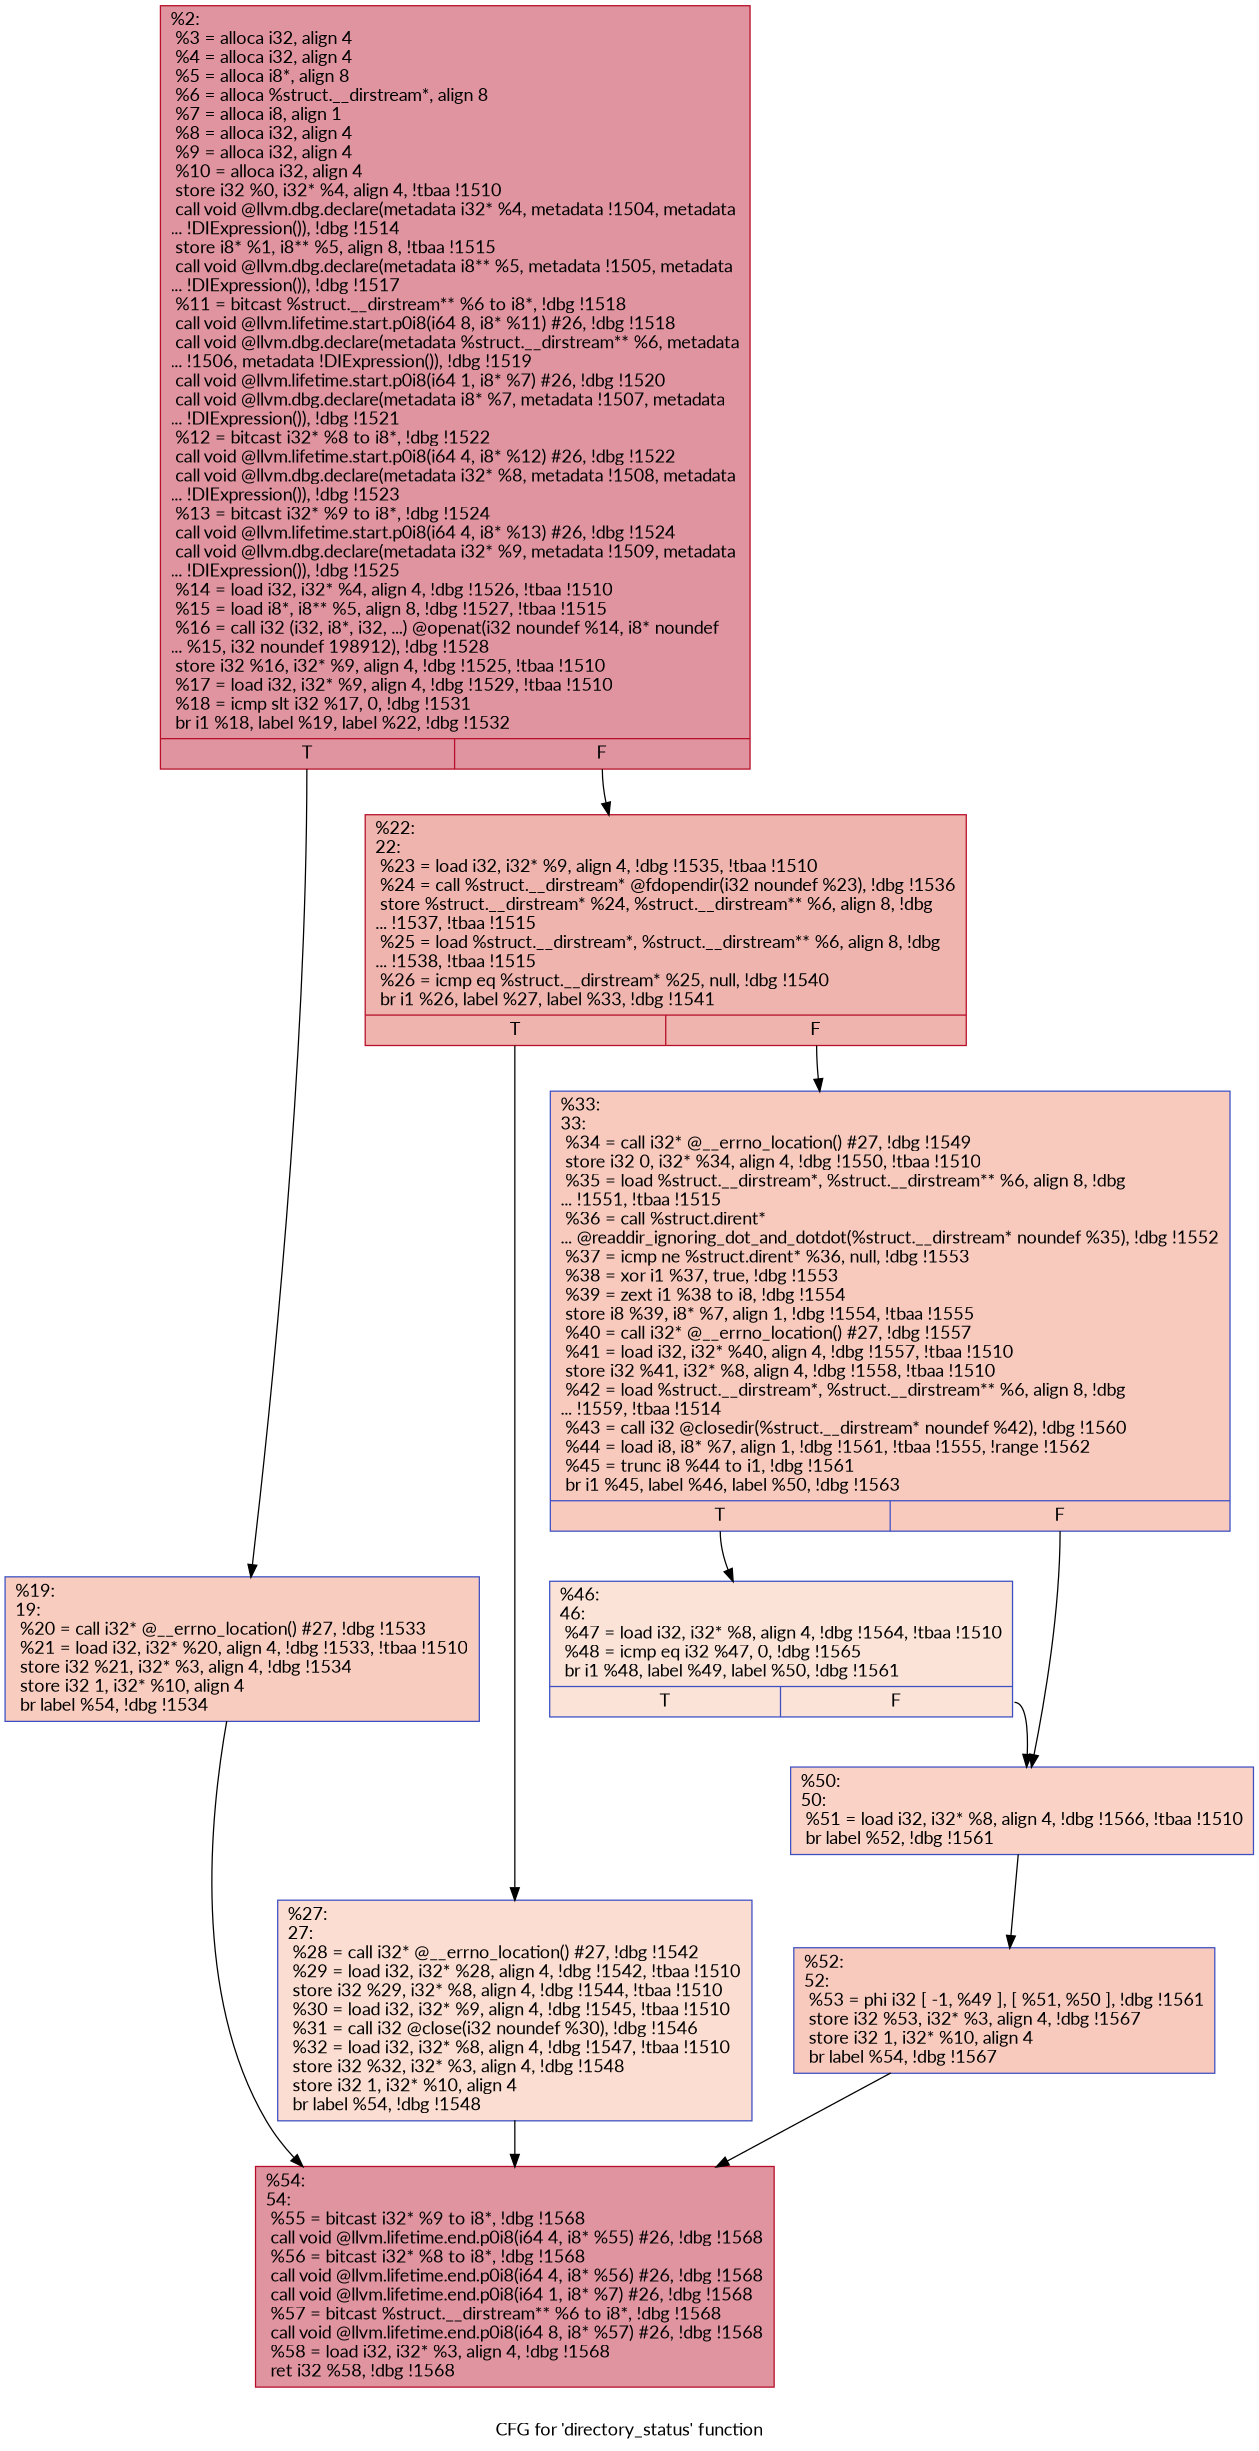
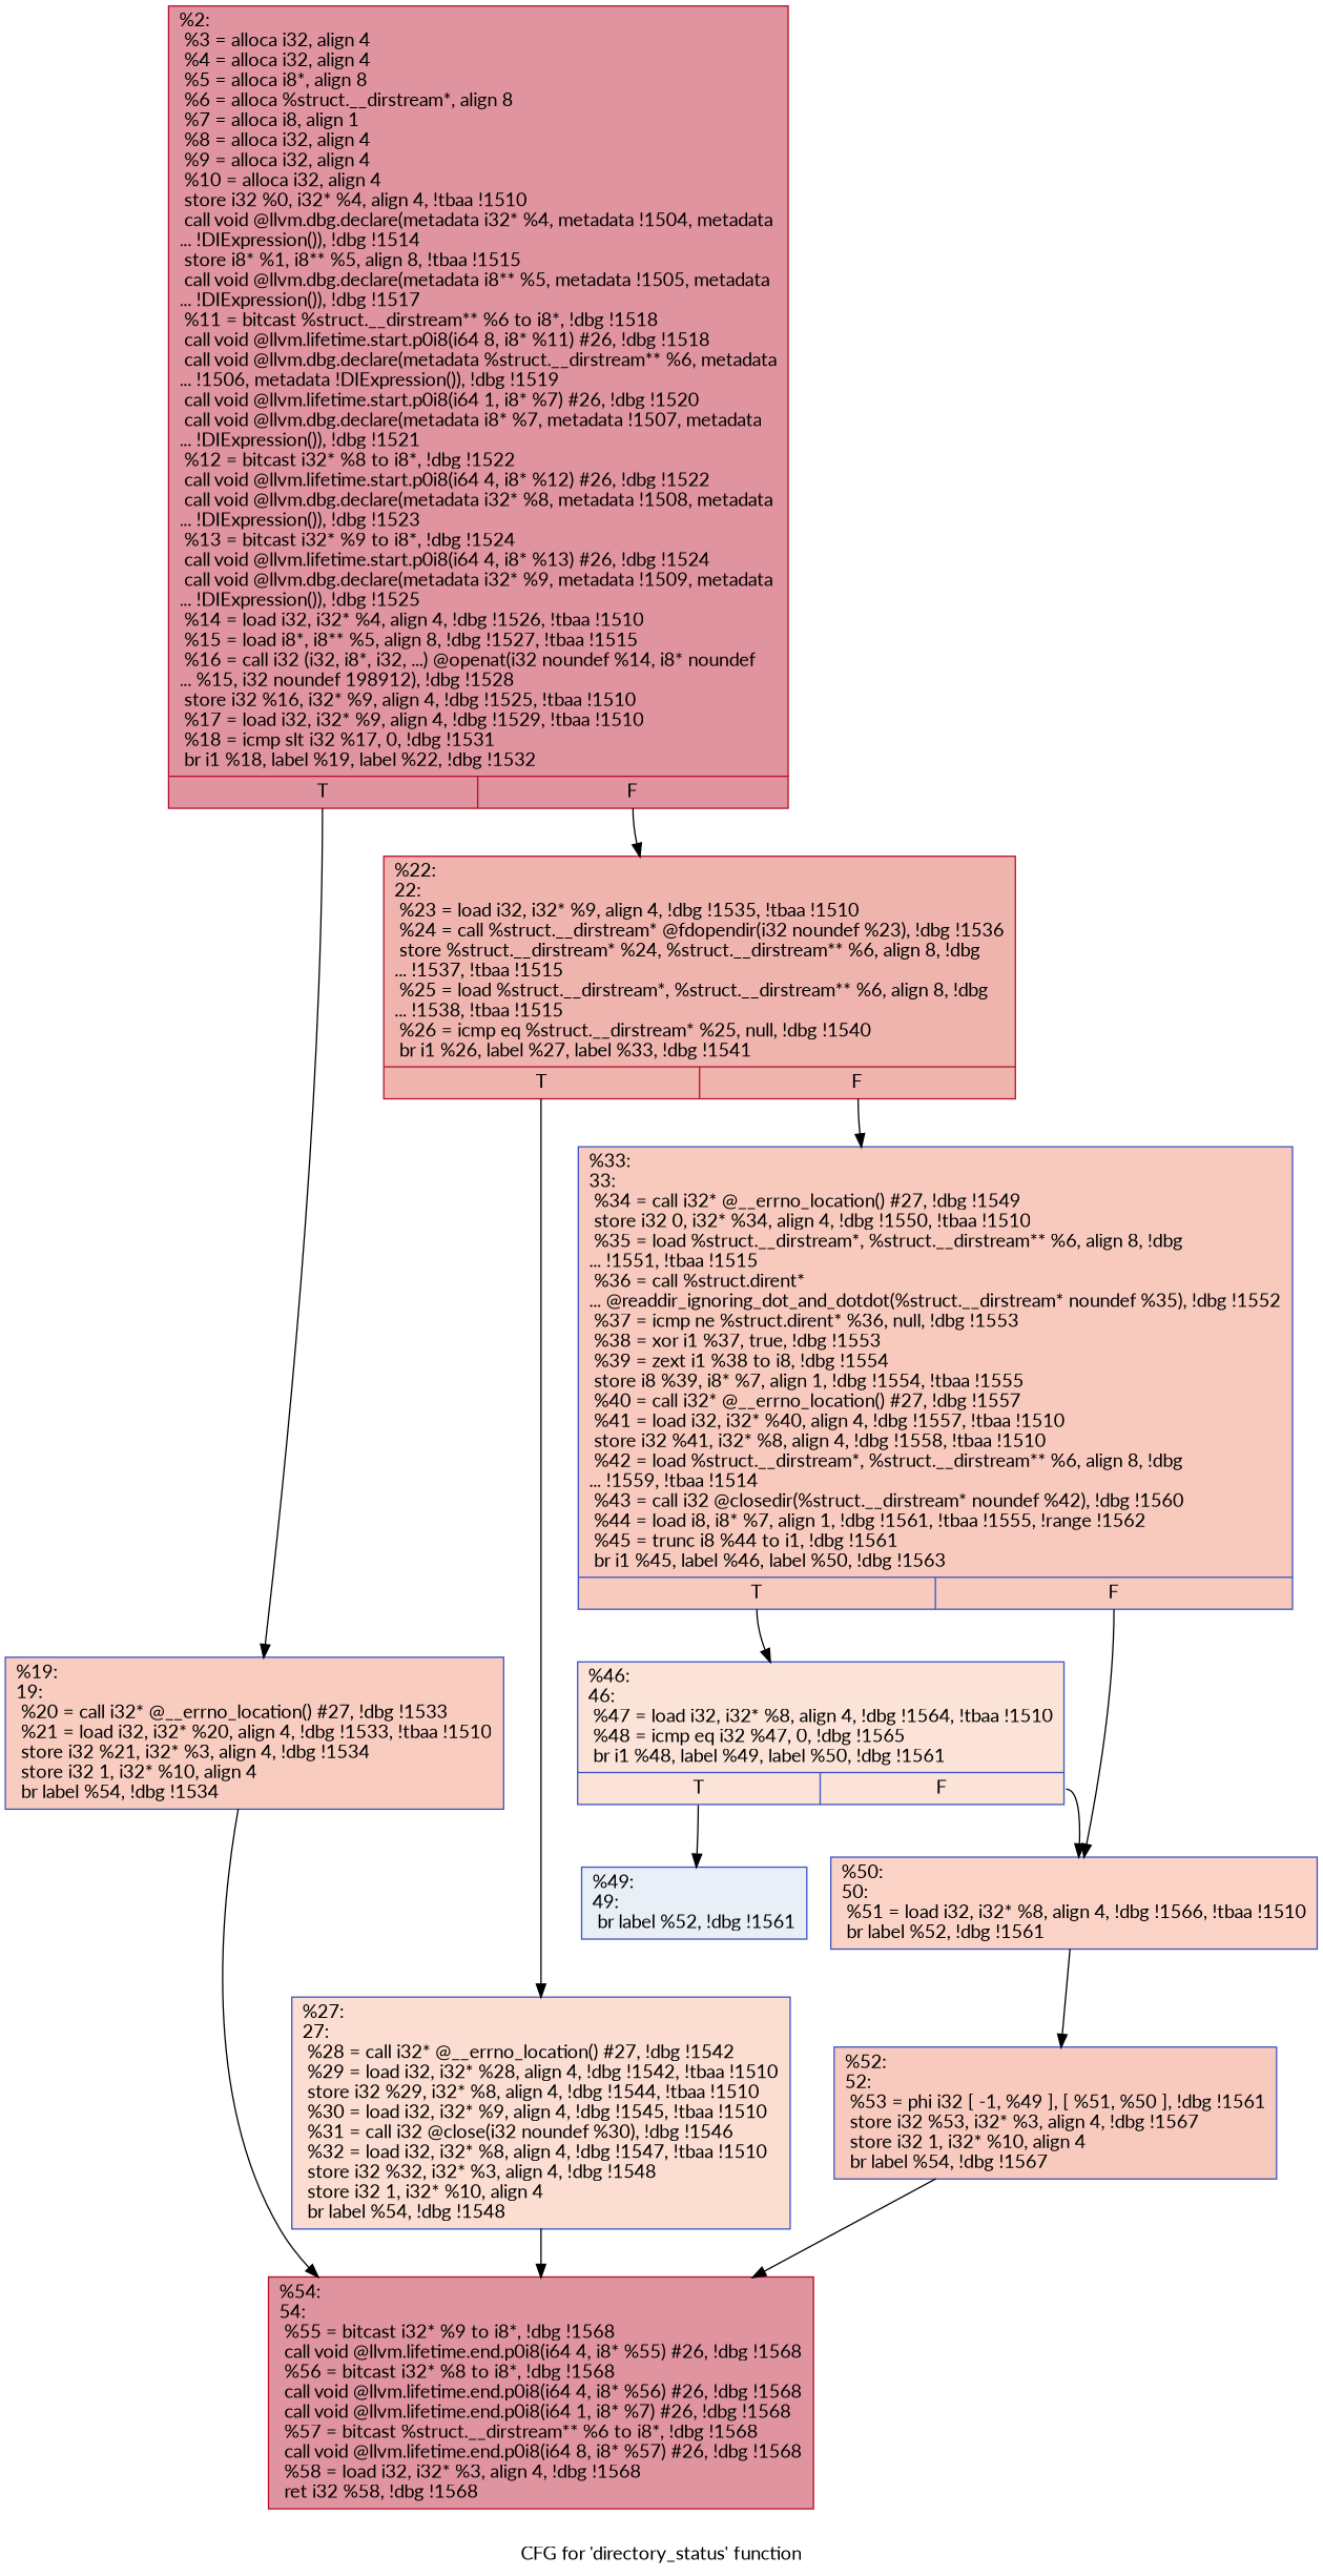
  digraph {
    fontname=Lato
    label="CFG for 'directory_status' function"
    node [color="#3d50c3ff" fillcolor="#b70d2870" fontname=Lato shape=record style=filled]
    edge [fontname=Lato]
    n1 [color="#b70d28ff" label="{%2:\l  %3 = alloca i32, align 4\l  %4 = alloca i32, align 4\l  %5 = alloca i8*, align 8\l  %6 = alloca %struct.__dirstream*, align 8\l  %7 = alloca i8, align 1\l  %8 = alloca i32, align 4\l  %9 = alloca i32, align 4\l  %10 = alloca i32, align 4\l  store i32 %0, i32* %4, align 4, !tbaa !1510\l  call void @llvm.dbg.declare(metadata i32* %4, metadata !1504, metadata\l... !DIExpression()), !dbg !1514\l  store i8* %1, i8** %5, align 8, !tbaa !1515\l  call void @llvm.dbg.declare(metadata i8** %5, metadata !1505, metadata\l... !DIExpression()), !dbg !1517\l  %11 = bitcast %struct.__dirstream** %6 to i8*, !dbg !1518\l  call void @llvm.lifetime.start.p0i8(i64 8, i8* %11) #26, !dbg !1518\l  call void @llvm.dbg.declare(metadata %struct.__dirstream** %6, metadata\l... !1506, metadata !DIExpression()), !dbg !1519\l  call void @llvm.lifetime.start.p0i8(i64 1, i8* %7) #26, !dbg !1520\l  call void @llvm.dbg.declare(metadata i8* %7, metadata !1507, metadata\l... !DIExpression()), !dbg !1521\l  %12 = bitcast i32* %8 to i8*, !dbg !1522\l  call void @llvm.lifetime.start.p0i8(i64 4, i8* %12) #26, !dbg !1522\l  call void @llvm.dbg.declare(metadata i32* %8, metadata !1508, metadata\l... !DIExpression()), !dbg !1523\l  %13 = bitcast i32* %9 to i8*, !dbg !1524\l  call void @llvm.lifetime.start.p0i8(i64 4, i8* %13) #26, !dbg !1524\l  call void @llvm.dbg.declare(metadata i32* %9, metadata !1509, metadata\l... !DIExpression()), !dbg !1525\l  %14 = load i32, i32* %4, align 4, !dbg !1526, !tbaa !1510\l  %15 = load i8*, i8** %5, align 8, !dbg !1527, !tbaa !1515\l  %16 = call i32 (i32, i8*, i32, ...) @openat(i32 noundef %14, i8* noundef\l... %15, i32 noundef 198912), !dbg !1528\l  store i32 %16, i32* %9, align 4, !dbg !1525, !tbaa !1510\l  %17 = load i32, i32* %9, align 4, !dbg !1529, !tbaa !1510\l  %18 = icmp slt i32 %17, 0, !dbg !1531\l  br i1 %18, label %19, label %22, !dbg !1532\l|{<s0>T|<s1>F}}"]
    n2 [fillcolor="#f08b6e70" label="{%19:\l19:                                               \l  %20 = call i32* @__errno_location() #27, !dbg !1533\l  %21 = load i32, i32* %20, align 4, !dbg !1533, !tbaa !1510\l  store i32 %21, i32* %3, align 4, !dbg !1534\l  store i32 1, i32* %10, align 4\l  br label %54, !dbg !1534\l}"]
    n3 [color="#b70d28ff" fillcolor="#d8564670" label="{%22:\l22:                                               \l  %23 = load i32, i32* %9, align 4, !dbg !1535, !tbaa !1510\l  %24 = call %struct.__dirstream* @fdopendir(i32 noundef %23), !dbg !1536\l  store %struct.__dirstream* %24, %struct.__dirstream** %6, align 8, !dbg\l... !1537, !tbaa !1515\l  %25 = load %struct.__dirstream*, %struct.__dirstream** %6, align 8, !dbg\l... !1538, !tbaa !1515\l  %26 = icmp eq %struct.__dirstream* %25, null, !dbg !1540\l  br i1 %26, label %27, label %33, !dbg !1541\l|{<s0>T|<s1>F}}"]
    n4 [color="#b70d28ff" label="{%54:\l54:                                               \l  %55 = bitcast i32* %9 to i8*, !dbg !1568\l  call void @llvm.lifetime.end.p0i8(i64 4, i8* %55) #26, !dbg !1568\l  %56 = bitcast i32* %8 to i8*, !dbg !1568\l  call void @llvm.lifetime.end.p0i8(i64 4, i8* %56) #26, !dbg !1568\l  call void @llvm.lifetime.end.p0i8(i64 1, i8* %7) #26, !dbg !1568\l  %57 = bitcast %struct.__dirstream** %6 to i8*, !dbg !1568\l  call void @llvm.lifetime.end.p0i8(i64 8, i8* %57) #26, !dbg !1568\l  %58 = load i32, i32* %3, align 4, !dbg !1568\l  ret i32 %58, !dbg !1568\l}"]
    n5 [fillcolor="#f7b39670" label="{%27:\l27:                                               \l  %28 = call i32* @__errno_location() #27, !dbg !1542\l  %29 = load i32, i32* %28, align 4, !dbg !1542, !tbaa !1510\l  store i32 %29, i32* %8, align 4, !dbg !1544, !tbaa !1510\l  %30 = load i32, i32* %9, align 4, !dbg !1545, !tbaa !1510\l  %31 = call i32 @close(i32 noundef %30), !dbg !1546\l  %32 = load i32, i32* %8, align 4, !dbg !1547, !tbaa !1510\l  store i32 %32, i32* %3, align 4, !dbg !1548\l  store i32 1, i32* %10, align 4\l  br label %54, !dbg !1548\l}"]
    n6 [fillcolor="#ef886b70" label="{%33:\l33:                                               \l  %34 = call i32* @__errno_location() #27, !dbg !1549\l  store i32 0, i32* %34, align 4, !dbg !1550, !tbaa !1510\l  %35 = load %struct.__dirstream*, %struct.__dirstream** %6, align 8, !dbg\l... !1551, !tbaa !1515\l  %36 = call %struct.dirent*\l... @readdir_ignoring_dot_and_dotdot(%struct.__dirstream* noundef %35), !dbg !1552\l  %37 = icmp ne %struct.dirent* %36, null, !dbg !1553\l  %38 = xor i1 %37, true, !dbg !1553\l  %39 = zext i1 %38 to i8, !dbg !1554\l  store i8 %39, i8* %7, align 1, !dbg !1554, !tbaa !1555\l  %40 = call i32* @__errno_location() #27, !dbg !1557\l  %41 = load i32, i32* %40, align 4, !dbg !1557, !tbaa !1510\l  store i32 %41, i32* %8, align 4, !dbg !1558, !tbaa !1510\l  %42 = load %struct.__dirstream*, %struct.__dirstream** %6, align 8, !dbg\l... !1559, !tbaa !1514\l  %43 = call i32 @closedir(%struct.__dirstream* noundef %42), !dbg !1560\l  %44 = load i8, i8* %7, align 1, !dbg !1561, !tbaa !1555, !range !1562\l  %45 = trunc i8 %44 to i1, !dbg !1561\l  br i1 %45, label %46, label %50, !dbg !1563\l|{<s0>T|<s1>F}}"]
    n7 [fillcolor="#f6bfa670" label="{%46:\l46:                                               \l  %47 = load i32, i32* %8, align 4, !dbg !1564, !tbaa !1510\l  %48 = icmp eq i32 %47, 0, !dbg !1565\l  br i1 %48, label %49, label %50, !dbg !1561\l|{<s0>T|<s1>F}}"]
    n8 [fillcolor="#f59c7d70" label="{%50:\l50:                                               \l  %51 = load i32, i32* %8, align 4, !dbg !1566, !tbaa !1510\l  br label %52, !dbg !1561\l}"]
+   n9 [fillcolor="#cedaeb70" label="{%49:\l49:                                               \l  br label %52, !dbg !1561\l}"]
    n10 [fillcolor="#ef886b70" label="{%52:\l52:                                               \l  %53 = phi i32 [ -1, %49 ], [ %51, %50 ], !dbg !1561\l  store i32 %53, i32* %3, align 4, !dbg !1567\l  store i32 1, i32* %10, align 4\l  br label %54, !dbg !1567\l}"]
    n1 -> n2 [tailport=s0]
    n1 -> n3 [tailport=s1]
    n2 -> n4
    n3 -> n5 [tailport=s0]
    n3 -> n6 [tailport=s1]
    n5 -> n4
    n6 -> n7 [tailport=s0]
    n6 -> n8 [tailport=s1]
    n7 -> n8 [tailport=s1]
+   n7 -> n9 [tailport=s0]
    n8 -> n10
    n10 -> n4
  }
